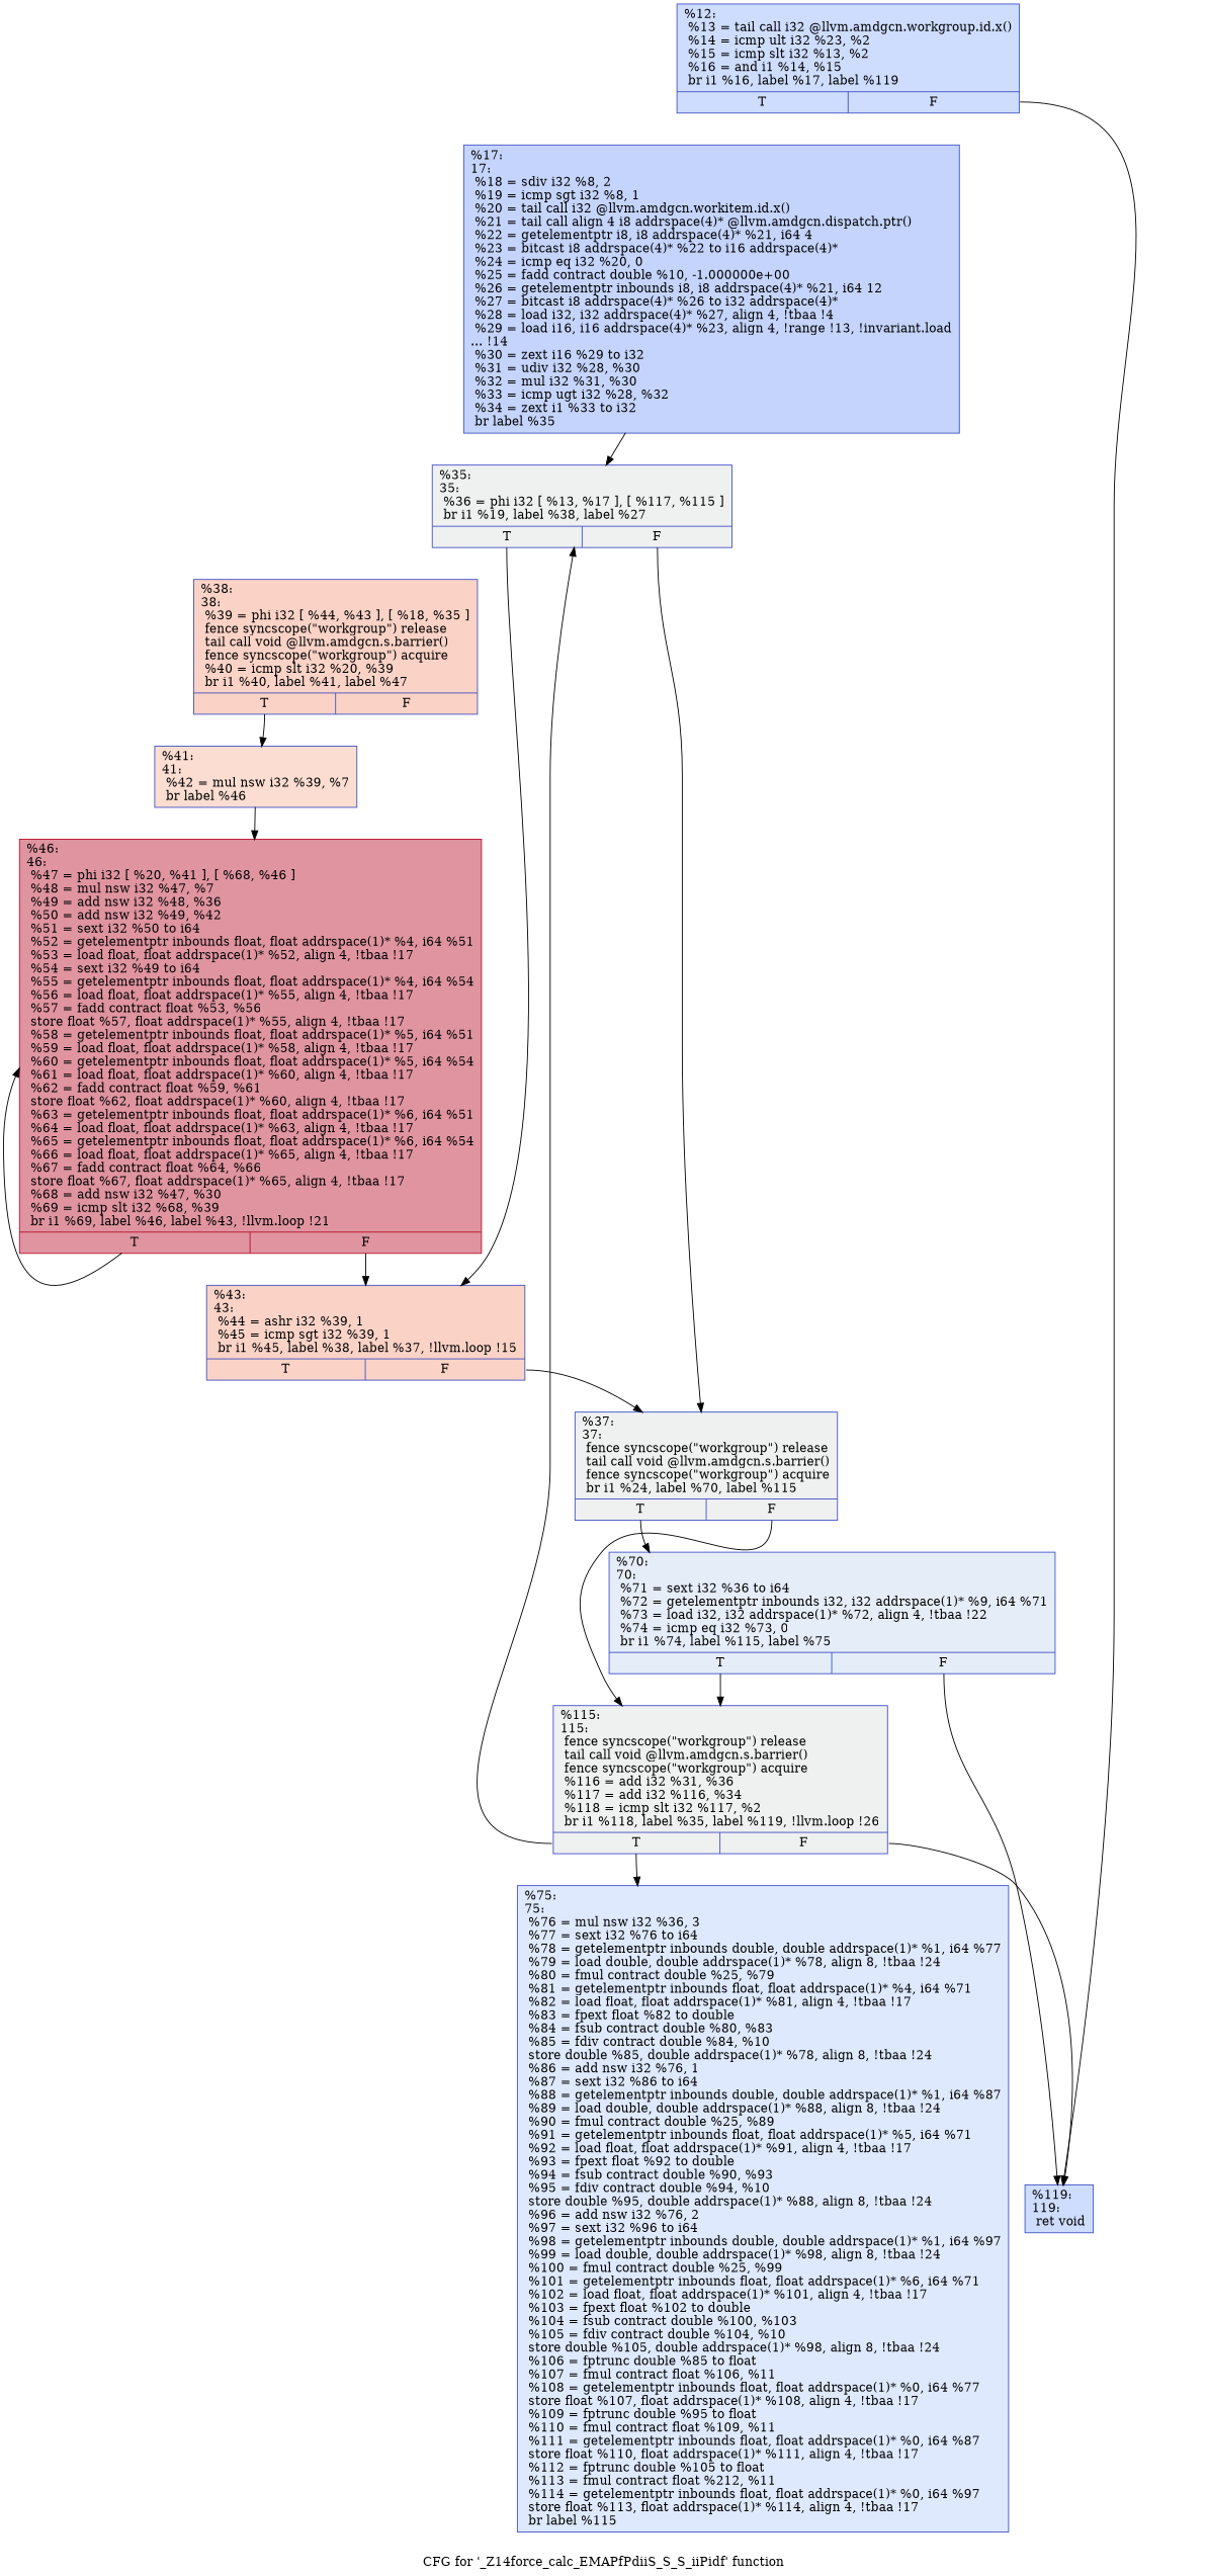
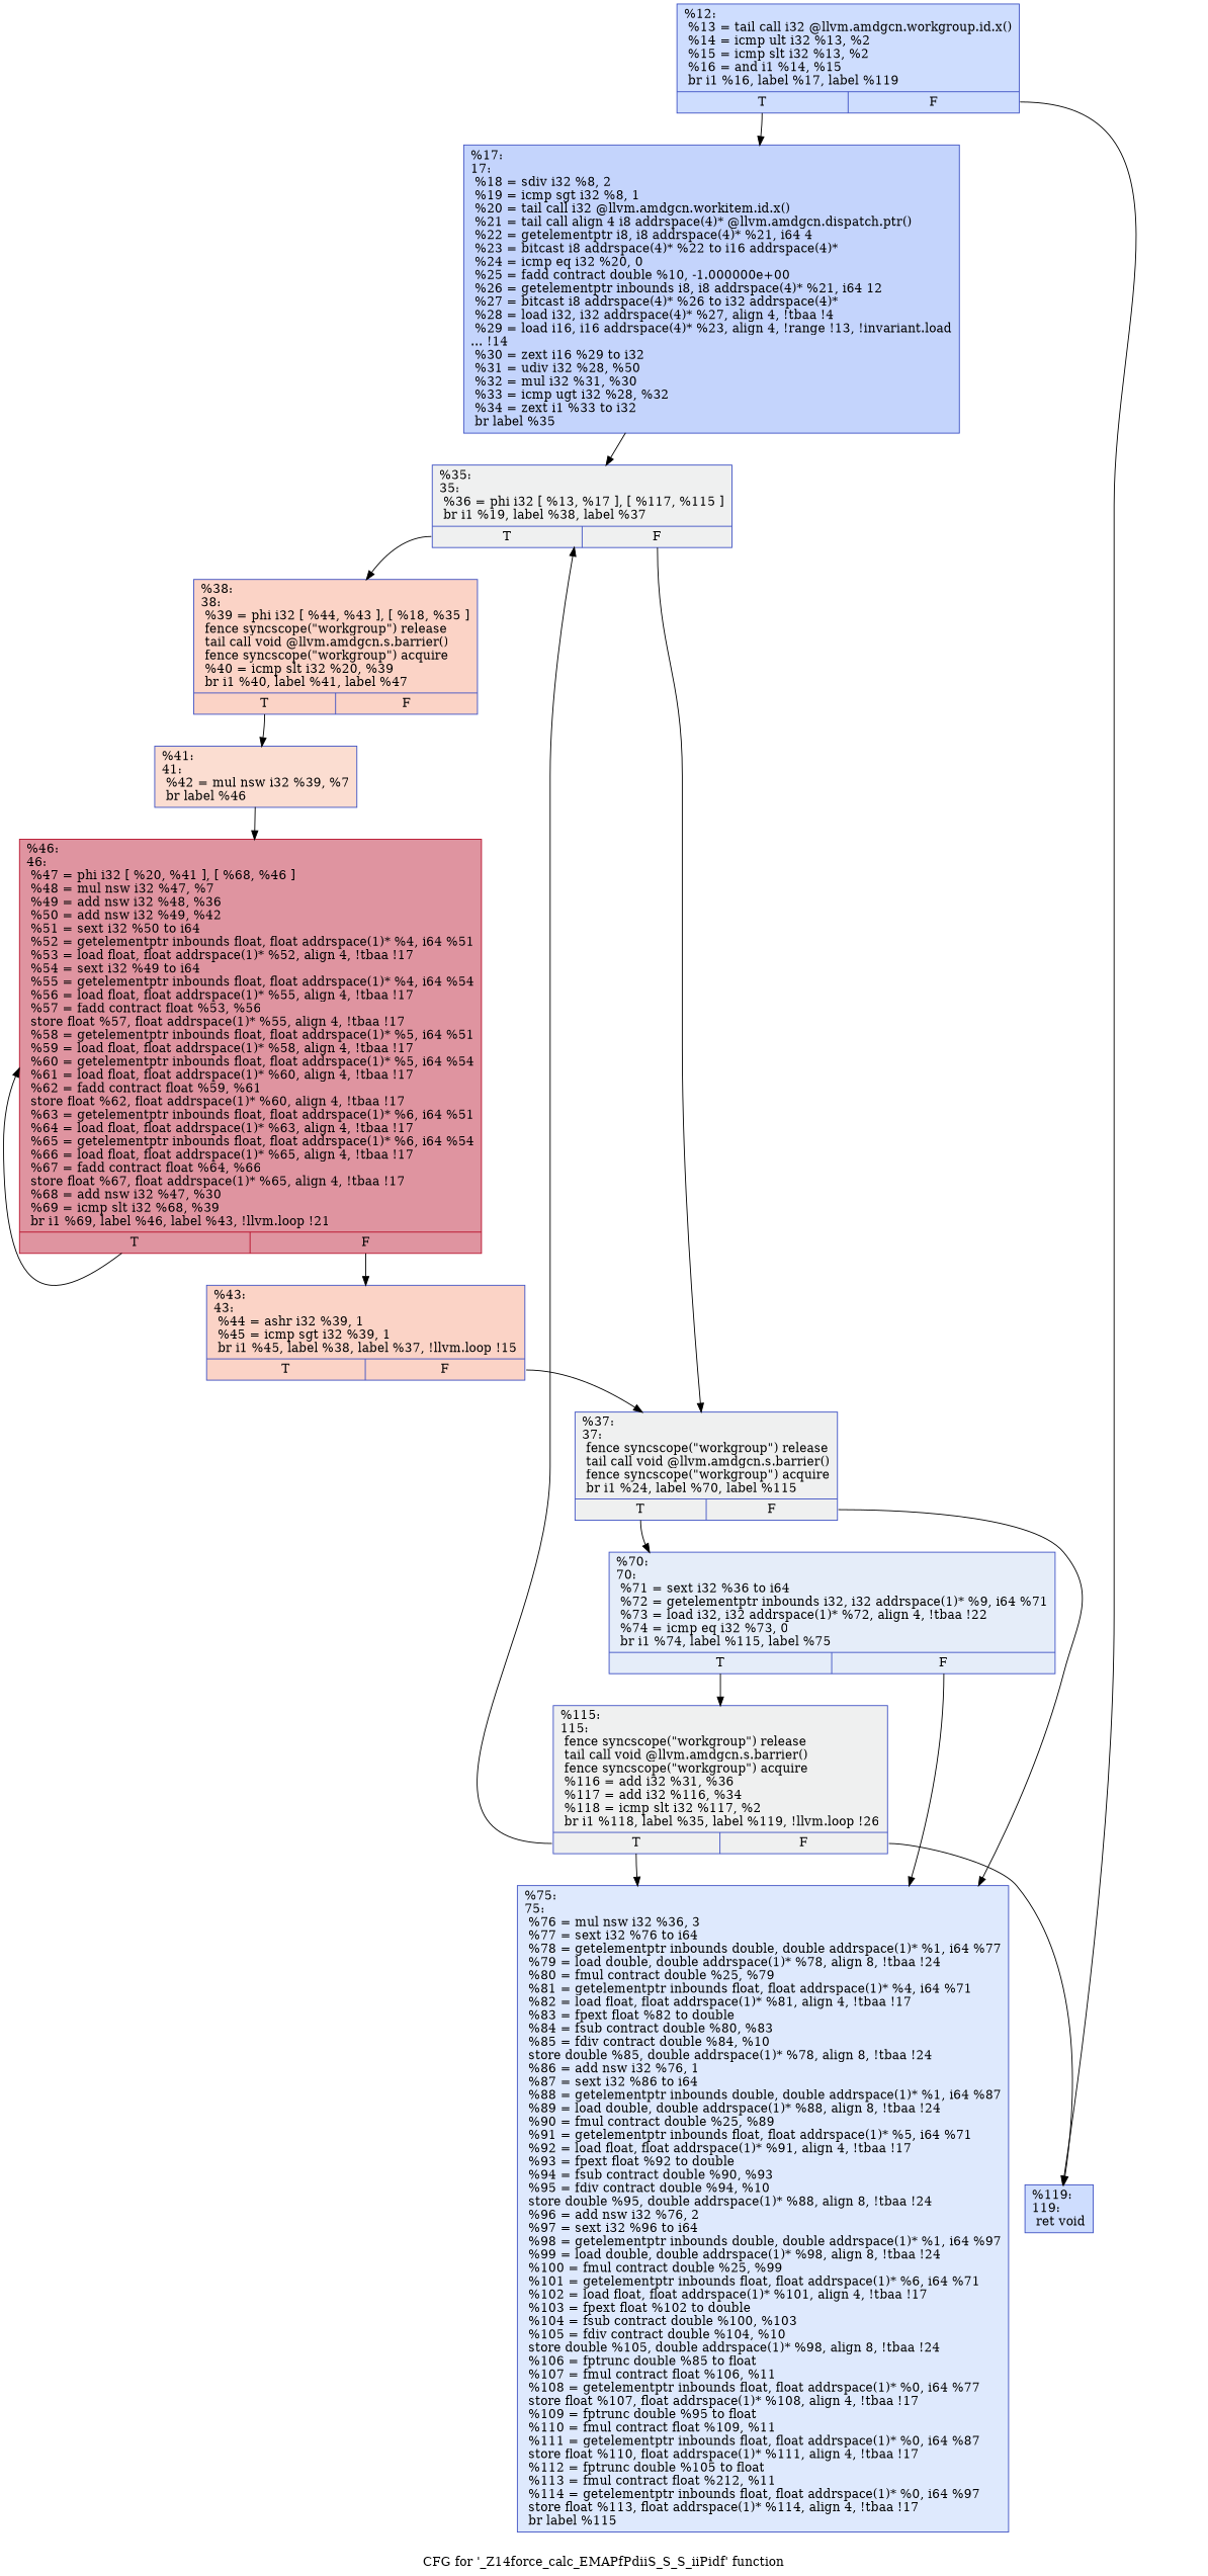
  digraph {
    label="CFG for '_Z14force_calc_EMAPfPdiiS_S_S_iiPidf' function"
    node [color="#3d50c3ff" fillcolor="#dbdcde70" shape=record style=filled]
    edge [tailport=s0]
-   n1 [fillcolor="#8fb1fe70" label="{%12:\l  %13 = tail call i32 @llvm.amdgcn.workgroup.id.x()\l  %14 = icmp ult i32 %23, %2\l  %15 = icmp slt i32 %13, %2\l  %16 = and i1 %14, %15\l  br i1 %16, label %17, label %119\l|{<s0>T|<s1>F}}"]
-   n2 [fillcolor="#7a9df870" label="{%17:\l17:                                               \l  %18 = sdiv i32 %8, 2\l  %19 = icmp sgt i32 %8, 1\l  %20 = tail call i32 @llvm.amdgcn.workitem.id.x()\l  %21 = tail call align 4 i8 addrspace(4)* @llvm.amdgcn.dispatch.ptr()\l  %22 = getelementptr i8, i8 addrspace(4)* %21, i64 4\l  %23 = bitcast i8 addrspace(4)* %22 to i16 addrspace(4)*\l  %24 = icmp eq i32 %20, 0\l  %25 = fadd contract double %10, -1.000000e+00\l  %26 = getelementptr inbounds i8, i8 addrspace(4)* %21, i64 12\l  %27 = bitcast i8 addrspace(4)* %26 to i32 addrspace(4)*\l  %28 = load i32, i32 addrspace(4)* %27, align 4, !tbaa !4\l  %29 = load i16, i16 addrspace(4)* %23, align 4, !range !13, !invariant.load\l... !14\l  %30 = zext i16 %29 to i32\l  %31 = udiv i32 %28, %30\l  %32 = mul i32 %31, %30\l  %33 = icmp ugt i32 %28, %32\l  %34 = zext i1 %33 to i32\l  br label %35\l}"]
+   n1 [fillcolor="#8fb1fe70" label="{%12:\l  %13 = tail call i32 @llvm.amdgcn.workgroup.id.x()\l  %14 = icmp ult i32 %13, %2\l  %15 = icmp slt i32 %13, %2\l  %16 = and i1 %14, %15\l  br i1 %16, label %17, label %119\l|{<s0>T|<s1>F}}"]
+   n2 [fillcolor="#7a9df870" label="{%17:\l17:                                               \l  %18 = sdiv i32 %8, 2\l  %19 = icmp sgt i32 %8, 1\l  %20 = tail call i32 @llvm.amdgcn.workitem.id.x()\l  %21 = tail call align 4 i8 addrspace(4)* @llvm.amdgcn.dispatch.ptr()\l  %22 = getelementptr i8, i8 addrspace(4)* %21, i64 4\l  %23 = bitcast i8 addrspace(4)* %22 to i16 addrspace(4)*\l  %24 = icmp eq i32 %20, 0\l  %25 = fadd contract double %10, -1.000000e+00\l  %26 = getelementptr inbounds i8, i8 addrspace(4)* %21, i64 12\l  %27 = bitcast i8 addrspace(4)* %26 to i32 addrspace(4)*\l  %28 = load i32, i32 addrspace(4)* %27, align 4, !tbaa !4\l  %29 = load i16, i16 addrspace(4)* %23, align 4, !range !13, !invariant.load\l... !14\l  %30 = zext i16 %29 to i32\l  %31 = udiv i32 %28, %50\l  %32 = mul i32 %31, %30\l  %33 = icmp ugt i32 %28, %32\l  %34 = zext i1 %33 to i32\l  br label %35\l}"]
    n3 [fillcolor="#8fb1fe70" label="{%119:\l119:                                              \l  ret void\l}"]
-   n4 [label="{%35:\l35:                                               \l  %36 = phi i32 [ %13, %17 ], [ %117, %115 ]\l  br i1 %19, label %38, label %27\l|{<s0>T|<s1>F}}"]
+   n4 [label="{%35:\l35:                                               \l  %36 = phi i32 [ %13, %17 ], [ %117, %115 ]\l  br i1 %19, label %38, label %37\l|{<s0>T|<s1>F}}"]
    n5 [fillcolor="#f59c7d70" label="{%38:\l38:                                               \l  %39 = phi i32 [ %44, %43 ], [ %18, %35 ]\l  fence syncscope(\"workgroup\") release\l  tail call void @llvm.amdgcn.s.barrier()\l  fence syncscope(\"workgroup\") acquire\l  %40 = icmp slt i32 %20, %39\l  br i1 %40, label %41, label %47\l|{<s0>T|<s1>F}}"]
    n6 [label="{%37:\l37:                                               \l  fence syncscope(\"workgroup\") release\l  tail call void @llvm.amdgcn.s.barrier()\l  fence syncscope(\"workgroup\") acquire\l  br i1 %24, label %70, label %115\l|{<s0>T|<s1>F}}"]
    n7 [fillcolor="#f7b39670" label="{%41:\l41:                                               \l  %42 = mul nsw i32 %39, %7\l  br label %46\l}"]
    n8 [fillcolor="#c5d6f270" label="{%70:\l70:                                               \l  %71 = sext i32 %36 to i64\l  %72 = getelementptr inbounds i32, i32 addrspace(1)* %9, i64 %71\l  %73 = load i32, i32 addrspace(1)* %72, align 4, !tbaa !22\l  %74 = icmp eq i32 %73, 0\l  br i1 %74, label %115, label %75\l|{<s0>T|<s1>F}}"]
    n9 [label="{%115:\l115:                                              \l  fence syncscope(\"workgroup\") release\l  tail call void @llvm.amdgcn.s.barrier()\l  fence syncscope(\"workgroup\") acquire\l  %116 = add i32 %31, %36\l  %117 = add i32 %116, %34\l  %118 = icmp slt i32 %117, %2\l  br i1 %118, label %35, label %119, !llvm.loop !26\l|{<s0>T|<s1>F}}"]
    n10 [color="#b70d28ff" fillcolor="#b70d2870" label="{%46:\l46:                                               \l  %47 = phi i32 [ %20, %41 ], [ %68, %46 ]\l  %48 = mul nsw i32 %47, %7\l  %49 = add nsw i32 %48, %36\l  %50 = add nsw i32 %49, %42\l  %51 = sext i32 %50 to i64\l  %52 = getelementptr inbounds float, float addrspace(1)* %4, i64 %51\l  %53 = load float, float addrspace(1)* %52, align 4, !tbaa !17\l  %54 = sext i32 %49 to i64\l  %55 = getelementptr inbounds float, float addrspace(1)* %4, i64 %54\l  %56 = load float, float addrspace(1)* %55, align 4, !tbaa !17\l  %57 = fadd contract float %53, %56\l  store float %57, float addrspace(1)* %55, align 4, !tbaa !17\l  %58 = getelementptr inbounds float, float addrspace(1)* %5, i64 %51\l  %59 = load float, float addrspace(1)* %58, align 4, !tbaa !17\l  %60 = getelementptr inbounds float, float addrspace(1)* %5, i64 %54\l  %61 = load float, float addrspace(1)* %60, align 4, !tbaa !17\l  %62 = fadd contract float %59, %61\l  store float %62, float addrspace(1)* %60, align 4, !tbaa !17\l  %63 = getelementptr inbounds float, float addrspace(1)* %6, i64 %51\l  %64 = load float, float addrspace(1)* %63, align 4, !tbaa !17\l  %65 = getelementptr inbounds float, float addrspace(1)* %6, i64 %54\l  %66 = load float, float addrspace(1)* %65, align 4, !tbaa !17\l  %67 = fadd contract float %64, %66\l  store float %67, float addrspace(1)* %65, align 4, !tbaa !17\l  %68 = add nsw i32 %47, %30\l  %69 = icmp slt i32 %68, %39\l  br i1 %69, label %46, label %43, !llvm.loop !21\l|{<s0>T|<s1>F}}"]
    n11 [fillcolor="#f59c7d70" label="{%43:\l43:                                               \l  %44 = ashr i32 %39, 1\l  %45 = icmp sgt i32 %39, 1\l  br i1 %45, label %38, label %37, !llvm.loop !15\l|{<s0>T|<s1>F}}"]
    n12 [fillcolor="#b5cdfa70" label="{%75:\l75:                                               \l  %76 = mul nsw i32 %36, 3\l  %77 = sext i32 %76 to i64\l  %78 = getelementptr inbounds double, double addrspace(1)* %1, i64 %77\l  %79 = load double, double addrspace(1)* %78, align 8, !tbaa !24\l  %80 = fmul contract double %25, %79\l  %81 = getelementptr inbounds float, float addrspace(1)* %4, i64 %71\l  %82 = load float, float addrspace(1)* %81, align 4, !tbaa !17\l  %83 = fpext float %82 to double\l  %84 = fsub contract double %80, %83\l  %85 = fdiv contract double %84, %10\l  store double %85, double addrspace(1)* %78, align 8, !tbaa !24\l  %86 = add nsw i32 %76, 1\l  %87 = sext i32 %86 to i64\l  %88 = getelementptr inbounds double, double addrspace(1)* %1, i64 %87\l  %89 = load double, double addrspace(1)* %88, align 8, !tbaa !24\l  %90 = fmul contract double %25, %89\l  %91 = getelementptr inbounds float, float addrspace(1)* %5, i64 %71\l  %92 = load float, float addrspace(1)* %91, align 4, !tbaa !17\l  %93 = fpext float %92 to double\l  %94 = fsub contract double %90, %93\l  %95 = fdiv contract double %94, %10\l  store double %95, double addrspace(1)* %88, align 8, !tbaa !24\l  %96 = add nsw i32 %76, 2\l  %97 = sext i32 %96 to i64\l  %98 = getelementptr inbounds double, double addrspace(1)* %1, i64 %97\l  %99 = load double, double addrspace(1)* %98, align 8, !tbaa !24\l  %100 = fmul contract double %25, %99\l  %101 = getelementptr inbounds float, float addrspace(1)* %6, i64 %71\l  %102 = load float, float addrspace(1)* %101, align 4, !tbaa !17\l  %103 = fpext float %102 to double\l  %104 = fsub contract double %100, %103\l  %105 = fdiv contract double %104, %10\l  store double %105, double addrspace(1)* %98, align 8, !tbaa !24\l  %106 = fptrunc double %85 to float\l  %107 = fmul contract float %106, %11\l  %108 = getelementptr inbounds float, float addrspace(1)* %0, i64 %77\l  store float %107, float addrspace(1)* %108, align 4, !tbaa !17\l  %109 = fptrunc double %95 to float\l  %110 = fmul contract float %109, %11\l  %111 = getelementptr inbounds float, float addrspace(1)* %0, i64 %87\l  store float %110, float addrspace(1)* %111, align 4, !tbaa !17\l  %112 = fptrunc double %105 to float\l  %113 = fmul contract float %212, %11\l  %114 = getelementptr inbounds float, float addrspace(1)* %0, i64 %97\l  store float %113, float addrspace(1)* %114, align 4, !tbaa !17\l  br label %115\l}"]
+   n1 -> n2
    n1 -> n3 [tailport=s1]
    n2 -> n4
-   n4 -> n11
+   n4 -> n5
    n4 -> n6 [tailport=s1]
    n5 -> n7
    n6 -> n8
-   n6 -> n9 [tailport=s1]
+   n6 -> n12 [tailport=s1]
    n7 -> n10
    n8 -> n9
-   n8 -> n3 [tailport=s1]
+   n8 -> n12 [tailport=s1]
    n9 -> n3 [tailport=s1]
    n9 -> n4
    n9 -> n12
    n10 -> n10
    n10 -> n11 [tailport=s1]
    n11 -> n6 [tailport=s1]
  }
